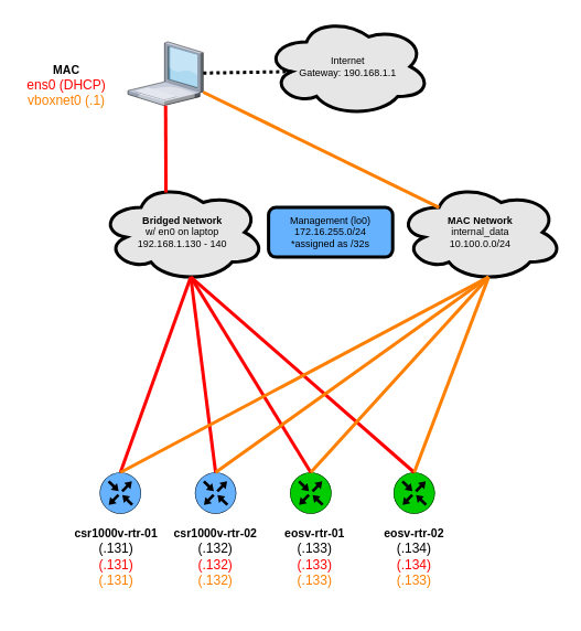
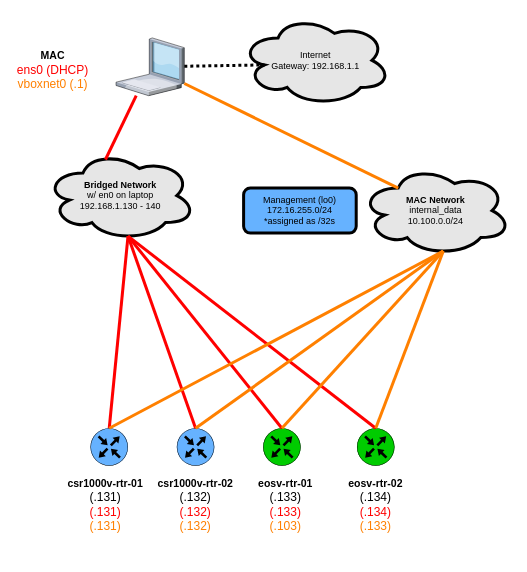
  <mxCell id="0" />
  <mxCell id="1" parent="0" />
  <mxCell id="2" value="" style="points=[[0.5,0,0],[1,0.5,0],[0.5,1,0],[0,0.5,0],[0.145,0.145,0],[0.856,0.145,0],[0.855,0.856,0],[0.145,0.855,0]];verticalLabelPosition=bottom;html=1;verticalAlign=top;aspect=fixed;align=center;pointerEvents=1;shape=mxgraph.cisco19.rect;prIcon=router;strokeColor=#000000;fillColor=#66B2FF;" vertex="1" parent="1"><mxGeometry x="120" y="570" width="50" height="50" as="geometry" /></mxCell>
  <mxCell id="3" value="&lt;div&gt;&lt;b&gt;MAC Network&lt;/b&gt;&lt;/div&gt;&lt;div&gt;internal_data&lt;/div&gt;&lt;div&gt;10.100.0.0/24&lt;br&gt;&lt;/div&gt;" style="ellipse;shape=cloud;whiteSpace=wrap;html=1;strokeWidth=4;fillColor=#E6E6E6;" vertex="1" parent="1"><mxGeometry x="480" y="220" width="200" height="120" as="geometry" /></mxCell>
  <mxCell id="4" value="" style="verticalLabelPosition=bottom;aspect=fixed;html=1;verticalAlign=top;strokeColor=none;align=center;outlineConnect=0;shape=mxgraph.citrix.laptop_1;" vertex="1" parent="1"><mxGeometry x="154" y="50" width="91" height="77" as="geometry" /></mxCell>
- <mxCell id="5" value="&lt;div&gt;&lt;b&gt;Bridged Network&lt;/b&gt;&lt;/div&gt;&lt;div&gt;w/ en0 on laptop&lt;/div&gt;&lt;div&gt;192.168.1.130 - 140&lt;br&gt;&lt;/div&gt;" style="ellipse;shape=cloud;whiteSpace=wrap;html=1;strokeWidth=4;fillColor=#E6E6E6;" vertex="1" parent="1"><mxGeometry x="120" y="220" width="200" height="120" as="geometry" /></mxCell>
+ <mxCell id="5" value="&lt;div&gt;&lt;b&gt;Bridged Network&lt;/b&gt;&lt;/div&gt;&lt;div&gt;w/ en0 on laptop&lt;/div&gt;&lt;div&gt;192.168.1.130 - 140&lt;br&gt;&lt;/div&gt;" style="ellipse;shape=cloud;whiteSpace=wrap;html=1;strokeWidth=4;fillColor=#E6E6E6;" vertex="1" parent="1"><mxGeometry x="60" y="200" width="200" height="120" as="geometry" /></mxCell>
  <mxCell id="6" value="" style="endArrow=none;html=1;exitX=0.4;exitY=0.1;exitDx=0;exitDy=0;exitPerimeter=0;strokeColor=#FF0000;strokeWidth=4;" edge="1" parent="1" source="5" target="4"><mxGeometry width="50" height="50" relative="1" as="geometry"><mxPoint x="530" y="330" as="sourcePoint" /><mxPoint x="580" y="280" as="targetPoint" /></mxGeometry></mxCell>
  <mxCell id="7" value="" style="points=[[0.5,0,0],[1,0.5,0],[0.5,1,0],[0,0.5,0],[0.145,0.145,0],[0.856,0.145,0],[0.855,0.856,0],[0.145,0.855,0]];verticalLabelPosition=bottom;html=1;verticalAlign=top;aspect=fixed;align=center;pointerEvents=1;shape=mxgraph.cisco19.rect;prIcon=router;strokeColor=#000000;fillColor=#66B2FF;" vertex="1" parent="1"><mxGeometry x="235" y="570" width="50" height="50" as="geometry" /></mxCell>
  <mxCell id="8" value="" style="points=[[0.5,0,0],[1,0.5,0],[0.5,1,0],[0,0.5,0],[0.145,0.145,0],[0.856,0.145,0],[0.855,0.856,0],[0.145,0.855,0]];verticalLabelPosition=bottom;html=1;verticalAlign=top;aspect=fixed;align=center;pointerEvents=1;shape=mxgraph.cisco19.rect;prIcon=router;strokeColor=#000000;fillColor=#00CC00;" vertex="1" parent="1"><mxGeometry x="350" y="570" width="50" height="50" as="geometry" /></mxCell>
  <mxCell id="9" value="" style="points=[[0.5,0,0],[1,0.5,0],[0.5,1,0],[0,0.5,0],[0.145,0.145,0],[0.856,0.145,0],[0.855,0.856,0],[0.145,0.855,0]];verticalLabelPosition=bottom;html=1;verticalAlign=top;aspect=fixed;align=center;pointerEvents=1;shape=mxgraph.cisco19.rect;prIcon=router;strokeColor=#000000;fillColor=#00CC00;" vertex="1" parent="1"><mxGeometry x="475" y="570" width="50" height="50" as="geometry" /></mxCell>
  <mxCell id="10" value="" style="endArrow=none;html=1;exitX=0.55;exitY=0.95;exitDx=0;exitDy=0;exitPerimeter=0;strokeColor=#FF0000;strokeWidth=4;entryX=0.5;entryY=0;entryDx=0;entryDy=0;entryPerimeter=0;" edge="1" parent="1" source="5" target="2"><mxGeometry width="50" height="50" relative="1" as="geometry"><mxPoint x="210" y="242" as="sourcePoint" /><mxPoint x="230" y="210" as="targetPoint" /></mxGeometry></mxCell>
  <mxCell id="11" value="" style="endArrow=none;html=1;exitX=0.55;exitY=0.95;exitDx=0;exitDy=0;exitPerimeter=0;strokeColor=#FF0000;strokeWidth=4;entryX=0.5;entryY=0;entryDx=0;entryDy=0;entryPerimeter=0;" edge="1" parent="1" source="5" target="7"><mxGeometry width="50" height="50" relative="1" as="geometry"><mxPoint x="240" y="344" as="sourcePoint" /><mxPoint x="235" y="500" as="targetPoint" /></mxGeometry></mxCell>
  <mxCell id="12" value="" style="endArrow=none;html=1;exitX=0.55;exitY=0.95;exitDx=0;exitDy=0;exitPerimeter=0;strokeColor=#FF0000;strokeWidth=4;entryX=0.5;entryY=0;entryDx=0;entryDy=0;entryPerimeter=0;" edge="1" parent="1" source="5" target="9"><mxGeometry width="50" height="50" relative="1" as="geometry"><mxPoint x="240" y="344" as="sourcePoint" /><mxPoint x="335" y="500" as="targetPoint" /></mxGeometry></mxCell>
  <mxCell id="13" value="" style="endArrow=none;html=1;strokeColor=#FF0000;strokeWidth=4;entryX=0.5;entryY=0;entryDx=0;entryDy=0;entryPerimeter=0;exitX=0.55;exitY=0.95;exitDx=0;exitDy=0;exitPerimeter=0;" edge="1" parent="1" source="5" target="8"><mxGeometry width="50" height="50" relative="1" as="geometry"><mxPoint x="330" y="340" as="sourcePoint" /><mxPoint x="535" y="500" as="targetPoint" /></mxGeometry></mxCell>
  <mxCell id="14" value="&lt;div&gt;&lt;font style=&quot;font-size: 14px&quot;&gt;&lt;b&gt;csr1000v-rtr-01&lt;/b&gt;&lt;/font&gt;&lt;/div&gt;&lt;div&gt;&lt;font style=&quot;font-size: 14px&quot;&gt;&lt;font size=&quot;3&quot;&gt;(.131)&lt;/font&gt;&lt;b&gt;&lt;br&gt;&lt;/b&gt;&lt;/font&gt;&lt;/div&gt;&lt;div&gt;&lt;font size=&quot;3&quot; color=&quot;#FF0000&quot;&gt;(.131)&lt;/font&gt;&lt;/div&gt;&lt;div&gt;&lt;font size=&quot;3&quot; color=&quot;#FF8000&quot;&gt;(.131)&lt;/font&gt;&lt;b&gt;&lt;br&gt;&lt;/b&gt;&lt;/div&gt;&lt;div&gt;&lt;b&gt;&lt;br&gt;&lt;/b&gt;&lt;/div&gt;" style="text;html=1;strokeColor=none;fillColor=none;align=center;verticalAlign=middle;whiteSpace=wrap;rounded=0;" vertex="1" parent="1"><mxGeometry x="80" y="620" width="120" height="120" as="geometry" /></mxCell>
  <mxCell id="15" value="&lt;div&gt;&lt;font style=&quot;font-size: 14px&quot;&gt;&lt;b&gt;csr1000v-rtr-02&lt;/b&gt;&lt;/font&gt;&lt;br&gt;&lt;div&gt;&lt;font style=&quot;font-size: 14px&quot;&gt;&lt;font size=&quot;3&quot;&gt;(.132)&lt;/font&gt;&lt;b&gt;&lt;br&gt;&lt;/b&gt;&lt;/font&gt;&lt;/div&gt;&lt;/div&gt;&lt;div&gt;&lt;font size=&quot;3&quot; color=&quot;#FF0000&quot;&gt;(.132)&lt;/font&gt;&lt;/div&gt;&lt;div&gt;&lt;font size=&quot;3&quot; color=&quot;#FF8000&quot;&gt;(.132)&lt;/font&gt;&lt;b&gt;&lt;br&gt;&lt;/b&gt;&lt;/div&gt;&lt;div&gt;&lt;b&gt;&lt;br&gt;&lt;/b&gt;&lt;/div&gt;" style="text;html=1;strokeColor=none;fillColor=none;align=center;verticalAlign=middle;whiteSpace=wrap;rounded=0;" vertex="1" parent="1"><mxGeometry x="200" y="620" width="120" height="120" as="geometry" /></mxCell>
- <mxCell id="16" value="&lt;div&gt;&lt;font style=&quot;font-size: 14px&quot;&gt;&lt;b&gt;eosv-rtr-01&lt;/b&gt;&lt;/font&gt;&lt;/div&gt;&lt;div&gt;&lt;font style=&quot;font-size: 14px&quot;&gt;&lt;font size=&quot;3&quot;&gt;(.133)&lt;/font&gt;&lt;b&gt;&lt;br&gt;&lt;/b&gt;&lt;/font&gt;&lt;/div&gt;&lt;div&gt;&lt;font size=&quot;3&quot; color=&quot;#FF0000&quot;&gt;(.133)&lt;/font&gt;&lt;/div&gt;&lt;div&gt;&lt;font size=&quot;3&quot; color=&quot;#FF8000&quot;&gt;(.133)&lt;/font&gt;&lt;b&gt;&lt;br&gt;&lt;/b&gt;&lt;/div&gt;&lt;div&gt;&lt;b&gt;&lt;br&gt;&lt;/b&gt;&lt;/div&gt;" style="text;html=1;strokeColor=none;fillColor=none;align=center;verticalAlign=middle;whiteSpace=wrap;rounded=0;" vertex="1" parent="1"><mxGeometry x="320" y="620" width="120" height="120" as="geometry" /></mxCell>
+ <mxCell id="16" value="&lt;div&gt;&lt;font style=&quot;font-size: 14px&quot;&gt;&lt;b&gt;eosv-rtr-01&lt;/b&gt;&lt;/font&gt;&lt;/div&gt;&lt;div&gt;&lt;font style=&quot;font-size: 14px&quot;&gt;&lt;font size=&quot;3&quot;&gt;(.133)&lt;/font&gt;&lt;b&gt;&lt;br&gt;&lt;/b&gt;&lt;/font&gt;&lt;/div&gt;&lt;div&gt;&lt;font size=&quot;3&quot; color=&quot;#FF0000&quot;&gt;(.133)&lt;/font&gt;&lt;/div&gt;&lt;div&gt;&lt;font size=&quot;3&quot; color=&quot;#FF8000&quot;&gt;(.103)&lt;/font&gt;&lt;b&gt;&lt;br&gt;&lt;/b&gt;&lt;/div&gt;&lt;div&gt;&lt;b&gt;&lt;br&gt;&lt;/b&gt;&lt;/div&gt;" style="text;html=1;strokeColor=none;fillColor=none;align=center;verticalAlign=middle;whiteSpace=wrap;rounded=0;" vertex="1" parent="1"><mxGeometry x="320" y="620" width="120" height="120" as="geometry" /></mxCell>
  <mxCell id="17" value="&lt;div&gt;&lt;font style=&quot;font-size: 14px&quot;&gt;&lt;b&gt;eosv-rtr-02&lt;/b&gt;&lt;/font&gt;&lt;/div&gt;&lt;div&gt;&lt;font style=&quot;font-size: 14px&quot;&gt;&lt;font size=&quot;3&quot;&gt;(.134)&lt;/font&gt;&lt;b&gt;&lt;br&gt;&lt;/b&gt;&lt;/font&gt;&lt;/div&gt;&lt;div&gt;&lt;font size=&quot;3&quot; color=&quot;#FF0000&quot;&gt;(.134)&lt;/font&gt;&lt;/div&gt;&lt;div&gt;&lt;font size=&quot;3&quot; color=&quot;#FF8000&quot;&gt;(.133)&lt;/font&gt;&lt;b&gt;&lt;br&gt;&lt;/b&gt;&lt;/div&gt;&lt;div&gt;&lt;b&gt;&lt;br&gt;&lt;/b&gt;&lt;/div&gt;" style="text;html=1;strokeColor=none;fillColor=none;align=center;verticalAlign=middle;whiteSpace=wrap;rounded=0;" vertex="1" parent="1"><mxGeometry x="440" y="620" width="120" height="120" as="geometry" /></mxCell>
  <mxCell id="18" value="" style="endArrow=none;html=1;exitX=0.5;exitY=0;exitDx=0;exitDy=0;exitPerimeter=0;strokeWidth=4;entryX=0.55;entryY=0.95;entryDx=0;entryDy=0;entryPerimeter=0;strokeColor=#FF8000;" edge="1" parent="1" source="2" target="3"><mxGeometry width="50" height="50" relative="1" as="geometry"><mxPoint x="240" y="344" as="sourcePoint" /><mxPoint x="510" y="580" as="targetPoint" /></mxGeometry></mxCell>
  <mxCell id="19" value="" style="endArrow=none;html=1;exitX=0.5;exitY=0;exitDx=0;exitDy=0;exitPerimeter=0;strokeWidth=4;entryX=0.55;entryY=0.95;entryDx=0;entryDy=0;entryPerimeter=0;strokeColor=#FF8000;" edge="1" parent="1" source="7" target="3"><mxGeometry width="50" height="50" relative="1" as="geometry"><mxPoint x="155" y="580" as="sourcePoint" /><mxPoint x="600" y="344" as="targetPoint" /></mxGeometry></mxCell>
  <mxCell id="20" value="" style="endArrow=none;html=1;exitX=0.5;exitY=0;exitDx=0;exitDy=0;exitPerimeter=0;strokeWidth=4;strokeColor=#FF8000;entryX=0.55;entryY=0.95;entryDx=0;entryDy=0;entryPerimeter=0;" edge="1" parent="1" source="8" target="3"><mxGeometry width="50" height="50" relative="1" as="geometry"><mxPoint x="270" y="580" as="sourcePoint" /><mxPoint x="620" y="380" as="targetPoint" /></mxGeometry></mxCell>
  <mxCell id="21" value="" style="endArrow=none;html=1;exitX=0.5;exitY=0;exitDx=0;exitDy=0;exitPerimeter=0;strokeWidth=4;strokeColor=#FF8000;entryX=0.55;entryY=0.95;entryDx=0;entryDy=0;entryPerimeter=0;" edge="1" parent="1" source="9" target="3"><mxGeometry width="50" height="50" relative="1" as="geometry"><mxPoint x="385" y="580" as="sourcePoint" /><mxPoint x="600" y="340" as="targetPoint" /></mxGeometry></mxCell>
- <mxCell id="22" value="&lt;div&gt;Internet&lt;/div&gt;&lt;div&gt;Gateway: 190.168.1.1&lt;br&gt;&lt;/div&gt;" style="ellipse;shape=cloud;whiteSpace=wrap;html=1;strokeWidth=4;fillColor=#E6E6E6;" vertex="1" parent="1"><mxGeometry x="320" y="20" width="200" height="120" as="geometry" /></mxCell>
+ <mxCell id="22" value="&lt;div&gt;Internet&lt;/div&gt;&lt;div&gt;Gateway: 192.168.1.1&lt;br&gt;&lt;/div&gt;" style="ellipse;shape=cloud;whiteSpace=wrap;html=1;strokeWidth=4;fillColor=#E6E6E6;" vertex="1" parent="1"><mxGeometry x="320" y="20" width="200" height="120" as="geometry" /></mxCell>
  <mxCell id="23" value="" style="endArrow=none;html=1;strokeWidth=4;entryX=0.16;entryY=0.55;entryDx=0;entryDy=0;entryPerimeter=0;dashed=1;dashPattern=1 1;" edge="1" parent="1" source="4" target="22"><mxGeometry width="50" height="50" relative="1" as="geometry"><mxPoint x="310.37" y="235" as="sourcePoint" /><mxPoint x="310.004" y="130" as="targetPoint" /></mxGeometry></mxCell>
  <mxCell id="24" value="&lt;div&gt;Management (lo0)&lt;/div&gt;&lt;div&gt;172.16.255.0/24&lt;/div&gt;&lt;div&gt;*assigned as /32s&lt;br&gt;&lt;/div&gt;" style="rounded=1;whiteSpace=wrap;html=1;strokeColor=#000000;strokeWidth=4;fillColor=#66b2ff;" vertex="1" parent="1"><mxGeometry x="324" y="250" width="150" height="60" as="geometry" /></mxCell>
  <mxCell id="25" value="" style="endArrow=none;html=1;exitX=0.25;exitY=0.25;exitDx=0;exitDy=0;exitPerimeter=0;strokeWidth=4;strokeColor=#FF8000;" edge="1" parent="1" source="3" target="4"><mxGeometry width="50" height="50" relative="1" as="geometry"><mxPoint x="510" y="580" as="sourcePoint" /><mxPoint x="600" y="344" as="targetPoint" /></mxGeometry></mxCell>
- <mxCell id="26" value="&lt;div&gt;&lt;font style=&quot;font-size: 14px&quot;&gt;&lt;b&gt;MAC&lt;/b&gt;&lt;/font&gt;&lt;/div&gt;&lt;div&gt;&lt;font size=&quot;3&quot; color=&quot;#FF8000&quot;&gt;&lt;font color=&quot;#FF0000&quot;&gt;ens0 (DHCP)&lt;/font&gt;&lt;br&gt;&lt;/font&gt;&lt;/div&gt;&lt;div&gt;&lt;font size=&quot;3&quot; color=&quot;#FF8000&quot;&gt;vboxnet0 (.1)&lt;/font&gt;&lt;b&gt;&lt;br&gt;&lt;/b&gt;&lt;/div&gt;&lt;div&gt;&lt;b&gt;&lt;br&gt;&lt;/b&gt;&lt;/div&gt;" style="text;html=1;strokeColor=none;fillColor=none;align=center;verticalAlign=middle;whiteSpace=wrap;rounded=0;" vertex="1" parent="1"><mxGeometry x="20" y="50" width="120" height="120" as="geometry" /></mxCell>
+ <mxCell id="26" value="&lt;div&gt;&lt;font style=&quot;font-size: 14px&quot;&gt;&lt;b&gt;MAC&lt;/b&gt;&lt;/font&gt;&lt;/div&gt;&lt;div&gt;&lt;font size=&quot;3&quot; color=&quot;#FF8000&quot;&gt;&lt;font color=&quot;#FF0000&quot;&gt;ens0 (DHCP)&lt;/font&gt;&lt;br&gt;&lt;/font&gt;&lt;/div&gt;&lt;div&gt;&lt;font size=&quot;3&quot; color=&quot;#FF8000&quot;&gt;vboxnet0 (.1)&lt;/font&gt;&lt;b&gt;&lt;br&gt;&lt;/b&gt;&lt;/div&gt;&lt;div&gt;&lt;b&gt;&lt;br&gt;&lt;/b&gt;&lt;/div&gt;" style="text;html=1;strokeColor=none;fillColor=none;align=center;verticalAlign=middle;whiteSpace=wrap;rounded=0;" vertex="1" parent="1"><mxGeometry x="10" y="40" width="120" height="120" as="geometry" /></mxCell>
